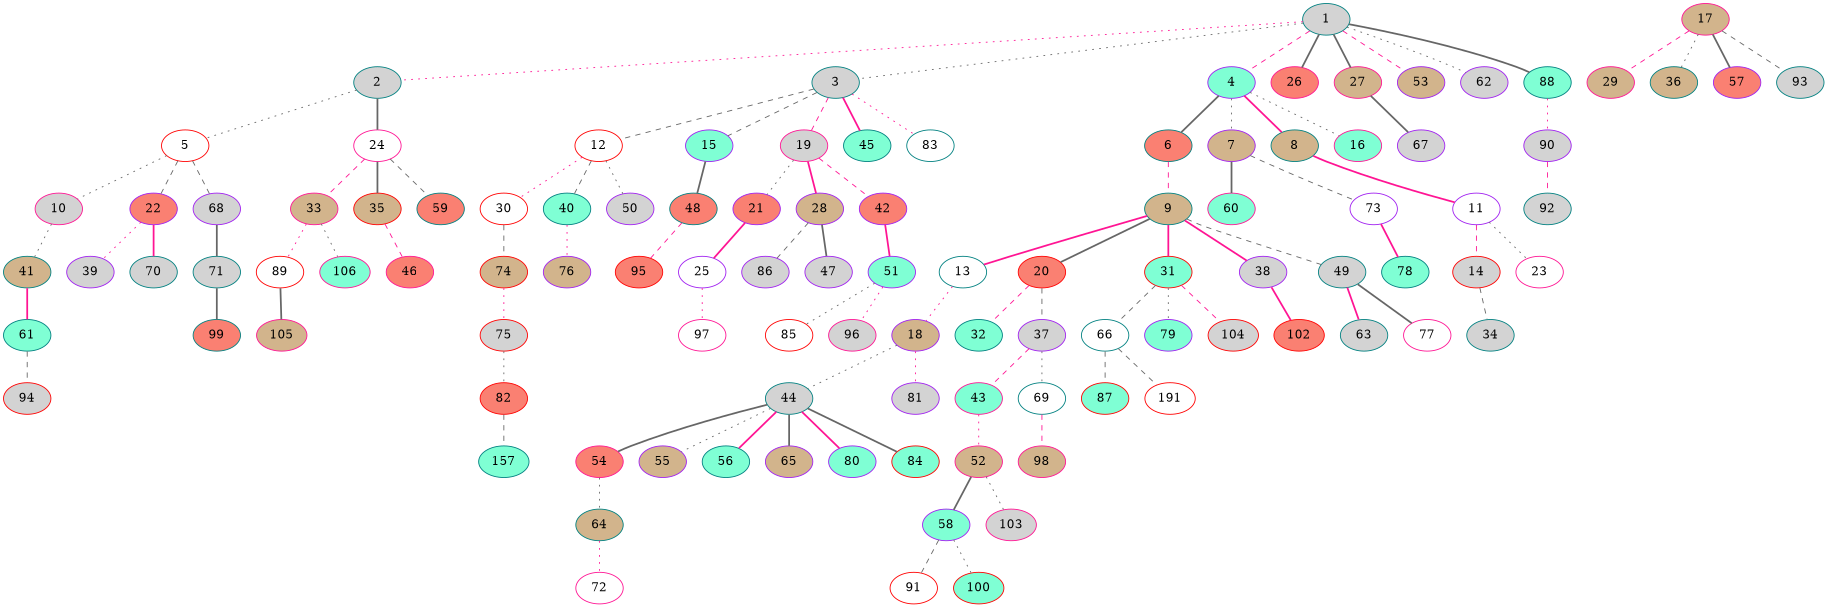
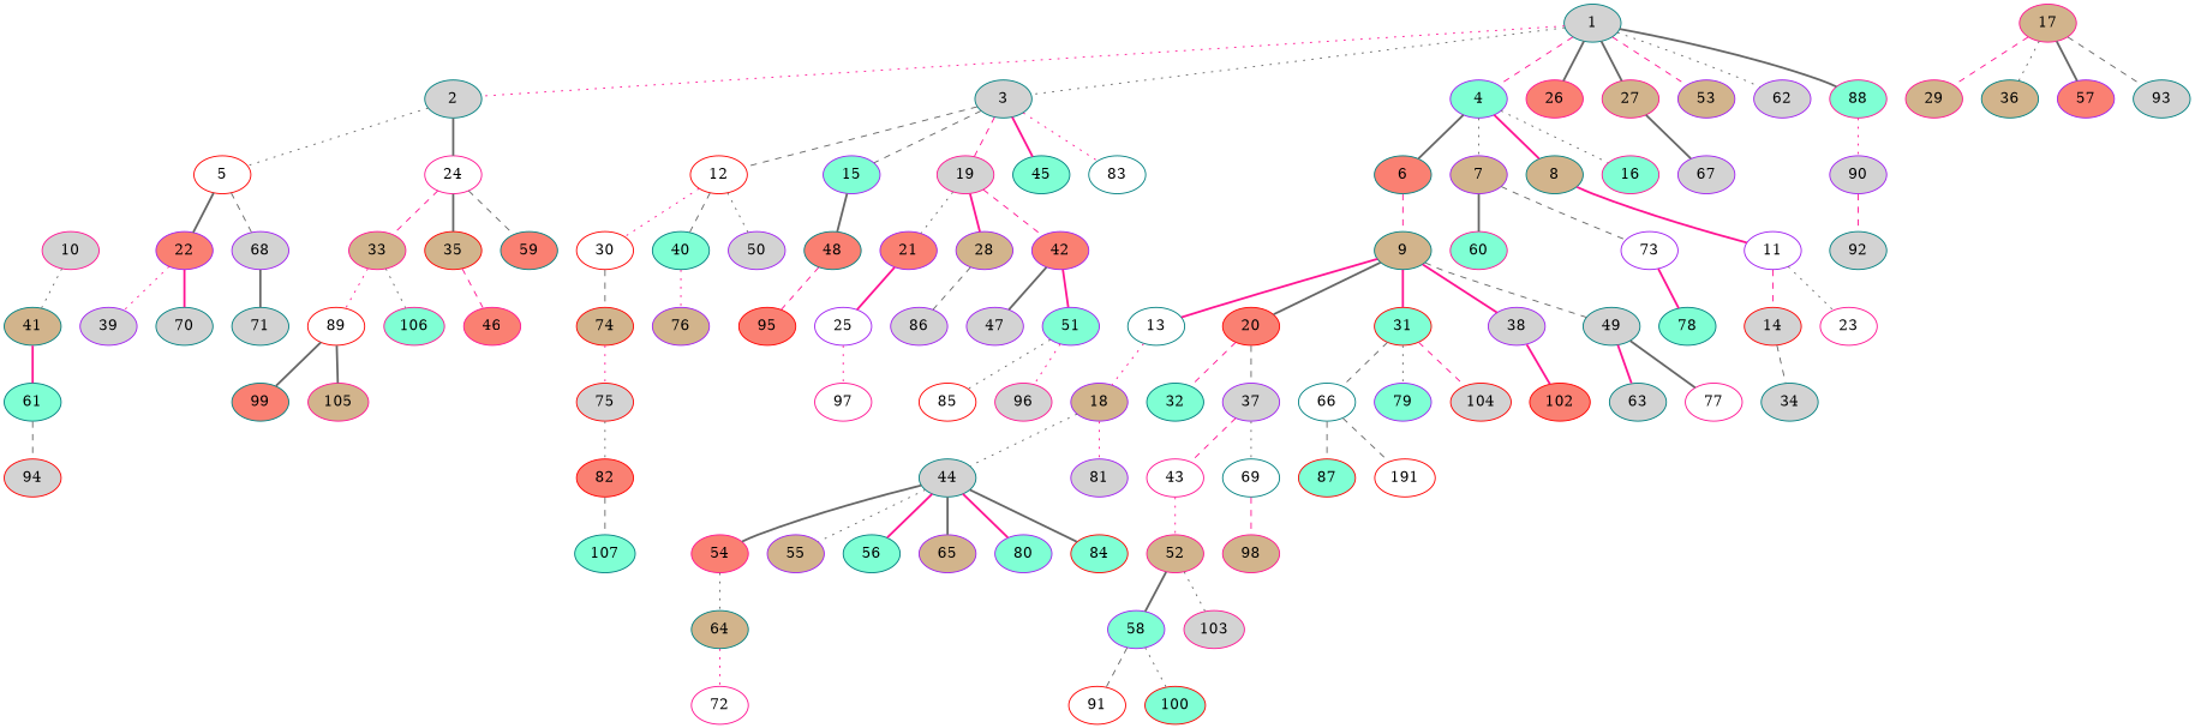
  graph {
    node [color=teal fillcolor=lightgrey style=filled]
    edge [color=gray40 style=bold]
    1
    2
    3
    4 [color=purple fillcolor=aquamarine]
    26 [color=deeppink fillcolor=salmon]
    27 [color=deeppink fillcolor=tan]
    53 [color=purple fillcolor=tan]
    62 [color=purple]
-   88 [fillcolor=aquamarine]
+   88 [color=deeppink fillcolor=aquamarine]
    5 [color=red fillcolor=white]
    24 [color=deeppink fillcolor=white]
    12 [color=red fillcolor=white]
    15 [color=purple fillcolor=aquamarine]
    19 [color=deeppink]
    45 [fillcolor=aquamarine]
    83 [fillcolor=white]
    6 [fillcolor=salmon]
    7 [color=purple fillcolor=tan]
    8 [fillcolor=tan]
    16 [color=deeppink fillcolor=aquamarine]
    67 [color=purple]
    90 [color=purple]
    10 [color=deeppink]
    22 [color=purple fillcolor=salmon]
    68 [color=purple]
    33 [color=deeppink fillcolor=tan]
    35 [color=red fillcolor=tan]
    59 [fillcolor=salmon]
    30 [color=red fillcolor=white]
    40 [fillcolor=aquamarine]
    50 [color=purple]
    48 [fillcolor=salmon]
    21 [color=purple fillcolor=salmon]
    28 [color=purple fillcolor=tan]
    42 [color=purple fillcolor=salmon]
    9 [fillcolor=tan]
    60 [color=deeppink fillcolor=aquamarine]
    73 [color=purple fillcolor=white]
    11 [color=purple fillcolor=white]
    41 [fillcolor=tan]
    39 [color=purple]
    70
    71
    13 [fillcolor=white]
    20 [color=red fillcolor=salmon]
    31 [color=red fillcolor=aquamarine]
    38 [color=purple]
    49
    78 [fillcolor=aquamarine]
    14 [color=red]
    23 [color=deeppink fillcolor=white]
    17 [color=deeppink fillcolor=tan]
    29 [color=deeppink fillcolor=tan]
    36 [fillcolor=tan]
    57 [color=purple fillcolor=salmon]
    93
    18 [color=purple fillcolor=tan]
    32 [fillcolor=aquamarine]
    37 [color=purple]
    66 [fillcolor=white]
    79 [color=purple fillcolor=aquamarine]
    104 [color=red]
    102 [color=red fillcolor=salmon]
    63
    77 [color=deeppink fillcolor=white]
    61 [fillcolor=aquamarine]
    34
    74 [color=red fillcolor=tan]
    76 [color=purple fillcolor=tan]
    44
    81 [color=purple]
    95 [color=red fillcolor=salmon]
    54 [color=deeppink fillcolor=salmon]
    55 [color=purple fillcolor=tan]
    56 [fillcolor=aquamarine]
    65 [color=purple fillcolor=tan]
    80 [color=purple fillcolor=aquamarine]
    84 [color=red fillcolor=aquamarine]
    25 [color=purple fillcolor=white]
    47 [color=purple]
    86 [color=purple]
    51 [color=purple fillcolor=aquamarine]
-   43 [color=deeppink fillcolor=aquamarine]
+   43 [color=deeppink fillcolor=white]
    69 [fillcolor=white]
    97 [color=deeppink fillcolor=white]
    89 [color=red fillcolor=white]
    106 [color=deeppink fillcolor=aquamarine]
    46 [color=deeppink fillcolor=salmon]
    75 [color=red]
    87 [color=red fillcolor=aquamarine]
    n91 [color=red fillcolor=white label=191]
    99 [fillcolor=salmon]
    105 [color=deeppink fillcolor=tan]
    52 [color=deeppink fillcolor=tan]
    98 [color=deeppink fillcolor=tan]
    94 [color=red]
    85 [color=red fillcolor=white]
    96 [color=deeppink]
    58 [color=purple fillcolor=aquamarine]
    103 [color=deeppink]
    64 [fillcolor=tan]
    91 [color=red fillcolor=white]
    100 [color=red fillcolor=aquamarine]
    72 [color=deeppink fillcolor=white]
    82 [color=red fillcolor=salmon]
-   107 [fillcolor=aquamarine label=157]
+   107 [fillcolor=aquamarine]
    92
    1 -- 2 [color=deeppink style=dotted]
    1 -- 3 [style=dotted]
    1 -- 4 [color=deeppink style=dashed]
    1 -- 26
    1 -- 27
    1 -- 53 [color=deeppink style=dashed]
    1 -- 62 [style=dotted]
    1 -- 88
    2 -- 5 [style=dotted]
    2 -- 24
    3 -- 12 [style=dashed]
    3 -- 15 [style=dashed]
    3 -- 19 [color=deeppink style=dashed]
    3 -- 45 [color=deeppink]
    3 -- 83 [color=deeppink style=dotted]
    4 -- 6
    4 -- 7 [style=dotted]
    4 -- 8 [color=deeppink]
    4 -- 16 [style=dotted]
    27 -- 67
    88 -- 90 [color=deeppink style=dotted]
-   5 -- 10 [style=dotted]
-   5 -- 22 [style=dashed]
+   5 -- 22
    5 -- 68 [style=dashed]
    24 -- 33 [color=deeppink style=dashed]
    24 -- 35
    24 -- 59 [style=dashed]
    12 -- 30 [color=deeppink style=dotted]
    12 -- 40 [style=dashed]
    12 -- 50 [style=dotted]
    15 -- 48
    19 -- 21 [style=dotted]
    19 -- 28 [color=deeppink]
    19 -- 42 [color=deeppink style=dashed]
    6 -- 9 [color=deeppink style=dashed]
    7 -- 60
    7 -- 73 [style=dashed]
    8 -- 11 [color=deeppink]
    90 -- 92 [color=deeppink style=dashed]
    10 -- 41 [style=dotted]
    22 -- 39 [color=deeppink style=dotted]
    22 -- 70 [color=deeppink]
    68 -- 71
    33 -- 89 [color=deeppink style=dotted]
    33 -- 106 [style=dotted]
    35 -- 46 [color=deeppink style=dashed]
    30 -- 74 [style=dashed]
    40 -- 76 [color=deeppink style=dotted]
    48 -- 95 [color=deeppink style=dashed]
    21 -- 25 [color=deeppink]
-   28 -- 47
+   42 -- 47
    28 -- 86 [style=dashed]
    42 -- 51 [color=deeppink]
    9 -- 13 [color=deeppink]
    9 -- 20
    9 -- 31 [color=deeppink]
    9 -- 38 [color=deeppink]
    9 -- 49 [style=dashed]
    73 -- 78 [color=deeppink]
    11 -- 14 [color=deeppink style=dashed]
    11 -- 23 [style=dotted]
    41 -- 61 [color=deeppink]
    13 -- 18 [color=deeppink style=dotted]
    20 -- 32 [color=deeppink style=dashed]
    20 -- 37 [style=dashed]
    31 -- 66 [style=dashed]
    31 -- 79 [style=dotted]
    31 -- 104 [color=deeppink style=dashed]
    38 -- 102 [color=deeppink]
    49 -- 63 [color=deeppink]
    49 -- 77
    14 -- 34 [style=dashed]
    17 -- 29 [color=deeppink style=dashed]
    17 -- 36 [style=dotted]
    17 -- 57
    17 -- 93 [style=dashed]
    18 -- 44 [style=dotted]
    18 -- 81 [color=deeppink style=dotted]
    37 -- 43 [color=deeppink style=dashed]
    37 -- 69 [style=dotted]
    66 -- 87 [style=dashed]
    66 -- n91 [style=dashed]
    61 -- 94 [style=dashed]
    74 -- 75 [color=deeppink style=dotted]
    44 -- 54
    44 -- 55 [style=dotted]
    44 -- 56 [color=deeppink]
    44 -- 65
    44 -- 80 [color=deeppink]
    44 -- 84
    54 -- 64 [style=dotted]
    25 -- 97 [color=deeppink style=dotted]
    51 -- 85 [style=dotted]
    51 -- 96 [color=deeppink style=dotted]
    43 -- 52 [color=deeppink style=dotted]
    69 -- 98 [color=deeppink style=dashed]
-   71 -- 99
+   89 -- 99
    89 -- 105
    75 -- 82 [style=dotted]
    52 -- 58
    52 -- 103 [style=dotted]
    58 -- 91 [style=dashed]
    58 -- 100 [style=dotted]
    64 -- 72 [color=deeppink style=dotted]
    82 -- 107 [style=dashed]
  }
